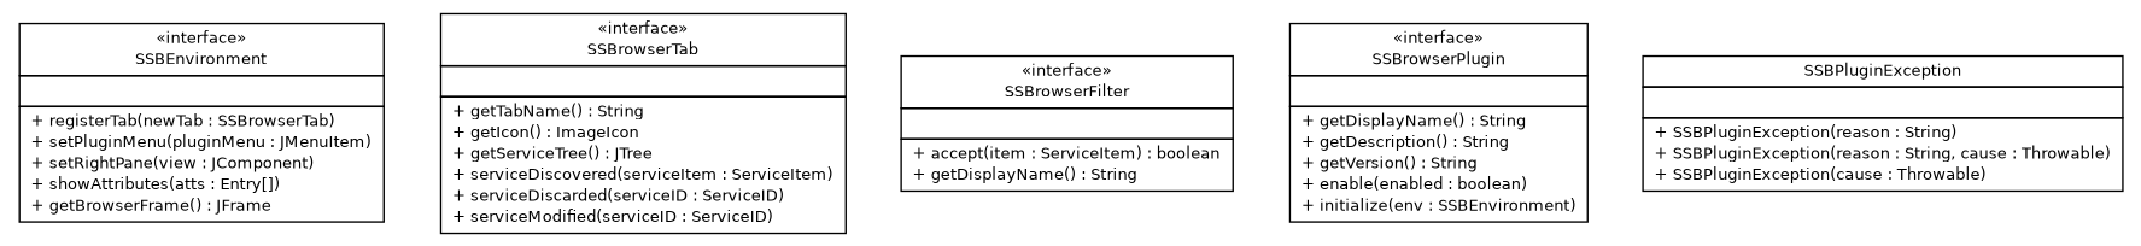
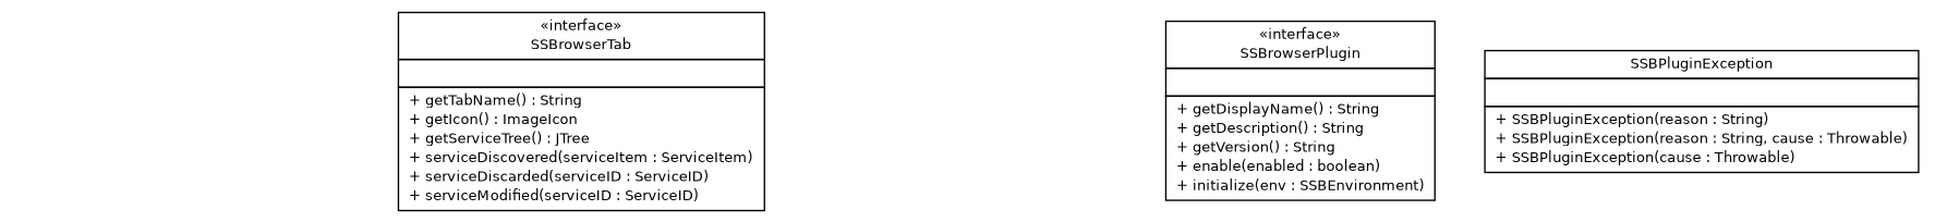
  digraph {
    nodesep=0.25
    ranksep=0.5
    node [fontcolor=black fontname=Helvetica fontsize=10.0 shape=plaintext]
-   n1 [label=<<table title="sorcer.ssb.browser.api.SSBEnvironment" border="0" cellborder="1" cellspacing="0" cellpadding="2" port="p" href="./SSBEnvironment.html"> 		<tr><td><table border="0" cellspacing="0" cellpadding="1"> <tr><td align="center" balign="center"> &#171;interface&#187; </td></tr> <tr><td align="center" balign="center"> SSBEnvironment </td></tr> 		</table></td></tr> 		<tr><td><table border="0" cellspacing="0" cellpadding="1"> <tr><td align="left" balign="left">  </td></tr> 		</table></td></tr> 		<tr><td><table border="0" cellspacing="0" cellpadding="1"> <tr><td align="left" balign="left"> + registerTab(newTab : SSBrowserTab) </td></tr> <tr><td align="left" balign="left"> + setPluginMenu(pluginMenu : JMenuItem) </td></tr> <tr><td align="left" balign="left"> + setRightPane(view : JComponent) </td></tr> <tr><td align="left" balign="left"> + showAttributes(atts : Entry[]) </td></tr> <tr><td align="left" balign="left"> + getBrowserFrame() : JFrame </td></tr> 		</table></td></tr> 		</table>>]
    n2 [label=<<table title="sorcer.ssb.browser.api.SSBrowserTab" border="0" cellborder="1" cellspacing="0" cellpadding="2" port="p" href="./SSBrowserTab.html"> 		<tr><td><table border="0" cellspacing="0" cellpadding="1"> <tr><td align="center" balign="center"> &#171;interface&#187; </td></tr> <tr><td align="center" balign="center"> SSBrowserTab </td></tr> 		</table></td></tr> 		<tr><td><table border="0" cellspacing="0" cellpadding="1"> <tr><td align="left" balign="left">  </td></tr> 		</table></td></tr> 		<tr><td><table border="0" cellspacing="0" cellpadding="1"> <tr><td align="left" balign="left"> + getTabName() : String </td></tr> <tr><td align="left" balign="left"> + getIcon() : ImageIcon </td></tr> <tr><td align="left" balign="left"> + getServiceTree() : JTree </td></tr> <tr><td align="left" balign="left"> + serviceDiscovered(serviceItem : ServiceItem) </td></tr> <tr><td align="left" balign="left"> + serviceDiscarded(serviceID : ServiceID) </td></tr> <tr><td align="left" balign="left"> + serviceModified(serviceID : ServiceID) </td></tr> 		</table></td></tr> 		</table>>]
-   n3 [label=<<table title="sorcer.ssb.browser.api.SSBrowserFilter" border="0" cellborder="1" cellspacing="0" cellpadding="2" port="p" href="./SSBrowserFilter.html"> 		<tr><td><table border="0" cellspacing="0" cellpadding="1"> <tr><td align="center" balign="center"> &#171;interface&#187; </td></tr> <tr><td align="center" balign="center"> SSBrowserFilter </td></tr> 		</table></td></tr> 		<tr><td><table border="0" cellspacing="0" cellpadding="1"> <tr><td align="left" balign="left">  </td></tr> 		</table></td></tr> 		<tr><td><table border="0" cellspacing="0" cellpadding="1"> <tr><td align="left" balign="left"> + accept(item : ServiceItem) : boolean </td></tr> <tr><td align="left" balign="left"> + getDisplayName() : String </td></tr> 		</table></td></tr> 		</table>>]
    n4 [label=<<table title="sorcer.ssb.browser.api.SSBrowserPlugin" border="0" cellborder="1" cellspacing="0" cellpadding="2" port="p" href="./SSBrowserPlugin.html"> 		<tr><td><table border="0" cellspacing="0" cellpadding="1"> <tr><td align="center" balign="center"> &#171;interface&#187; </td></tr> <tr><td align="center" balign="center"> SSBrowserPlugin </td></tr> 		</table></td></tr> 		<tr><td><table border="0" cellspacing="0" cellpadding="1"> <tr><td align="left" balign="left">  </td></tr> 		</table></td></tr> 		<tr><td><table border="0" cellspacing="0" cellpadding="1"> <tr><td align="left" balign="left"> + getDisplayName() : String </td></tr> <tr><td align="left" balign="left"> + getDescription() : String </td></tr> <tr><td align="left" balign="left"> + getVersion() : String </td></tr> <tr><td align="left" balign="left"> + enable(enabled : boolean) </td></tr> <tr><td align="left" balign="left"> + initialize(env : SSBEnvironment) </td></tr> 		</table></td></tr> 		</table>>]
    n5 [label=<<table title="sorcer.ssb.browser.api.SSBPluginException" border="0" cellborder="1" cellspacing="0" cellpadding="2" port="p" href="./SSBPluginException.html"> 		<tr><td><table border="0" cellspacing="0" cellpadding="1"> <tr><td align="center" balign="center"> SSBPluginException </td></tr> 		</table></td></tr> 		<tr><td><table border="0" cellspacing="0" cellpadding="1"> <tr><td align="left" balign="left">  </td></tr> 		</table></td></tr> 		<tr><td><table border="0" cellspacing="0" cellpadding="1"> <tr><td align="left" balign="left"> + SSBPluginException(reason : String) </td></tr> <tr><td align="left" balign="left"> + SSBPluginException(reason : String, cause : Throwable) </td></tr> <tr><td align="left" balign="left"> + SSBPluginException(cause : Throwable) </td></tr> 		</table></td></tr> 		</table>>]
  }
